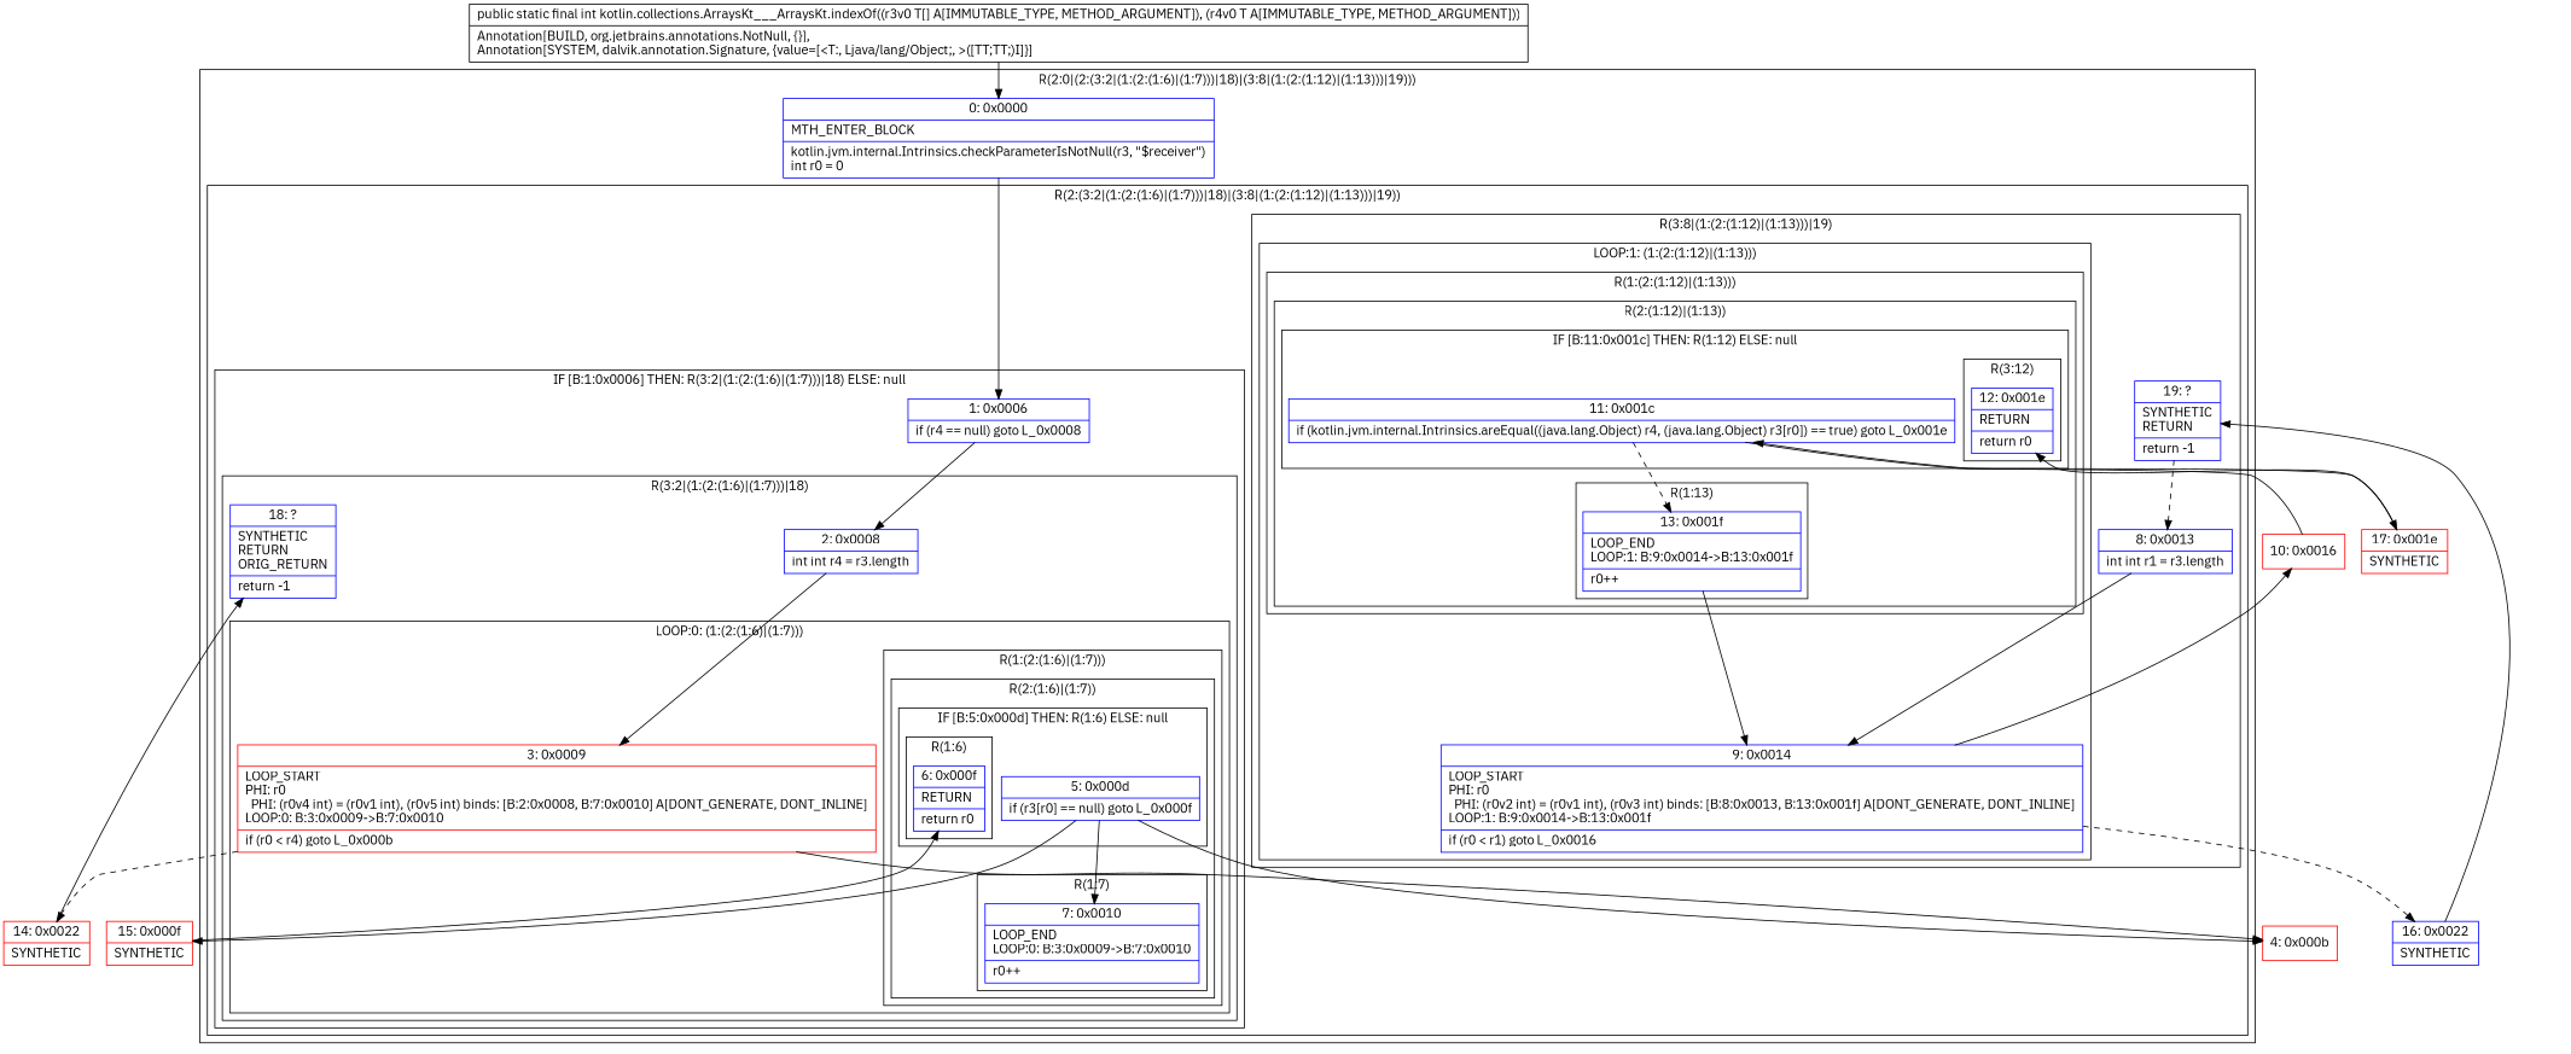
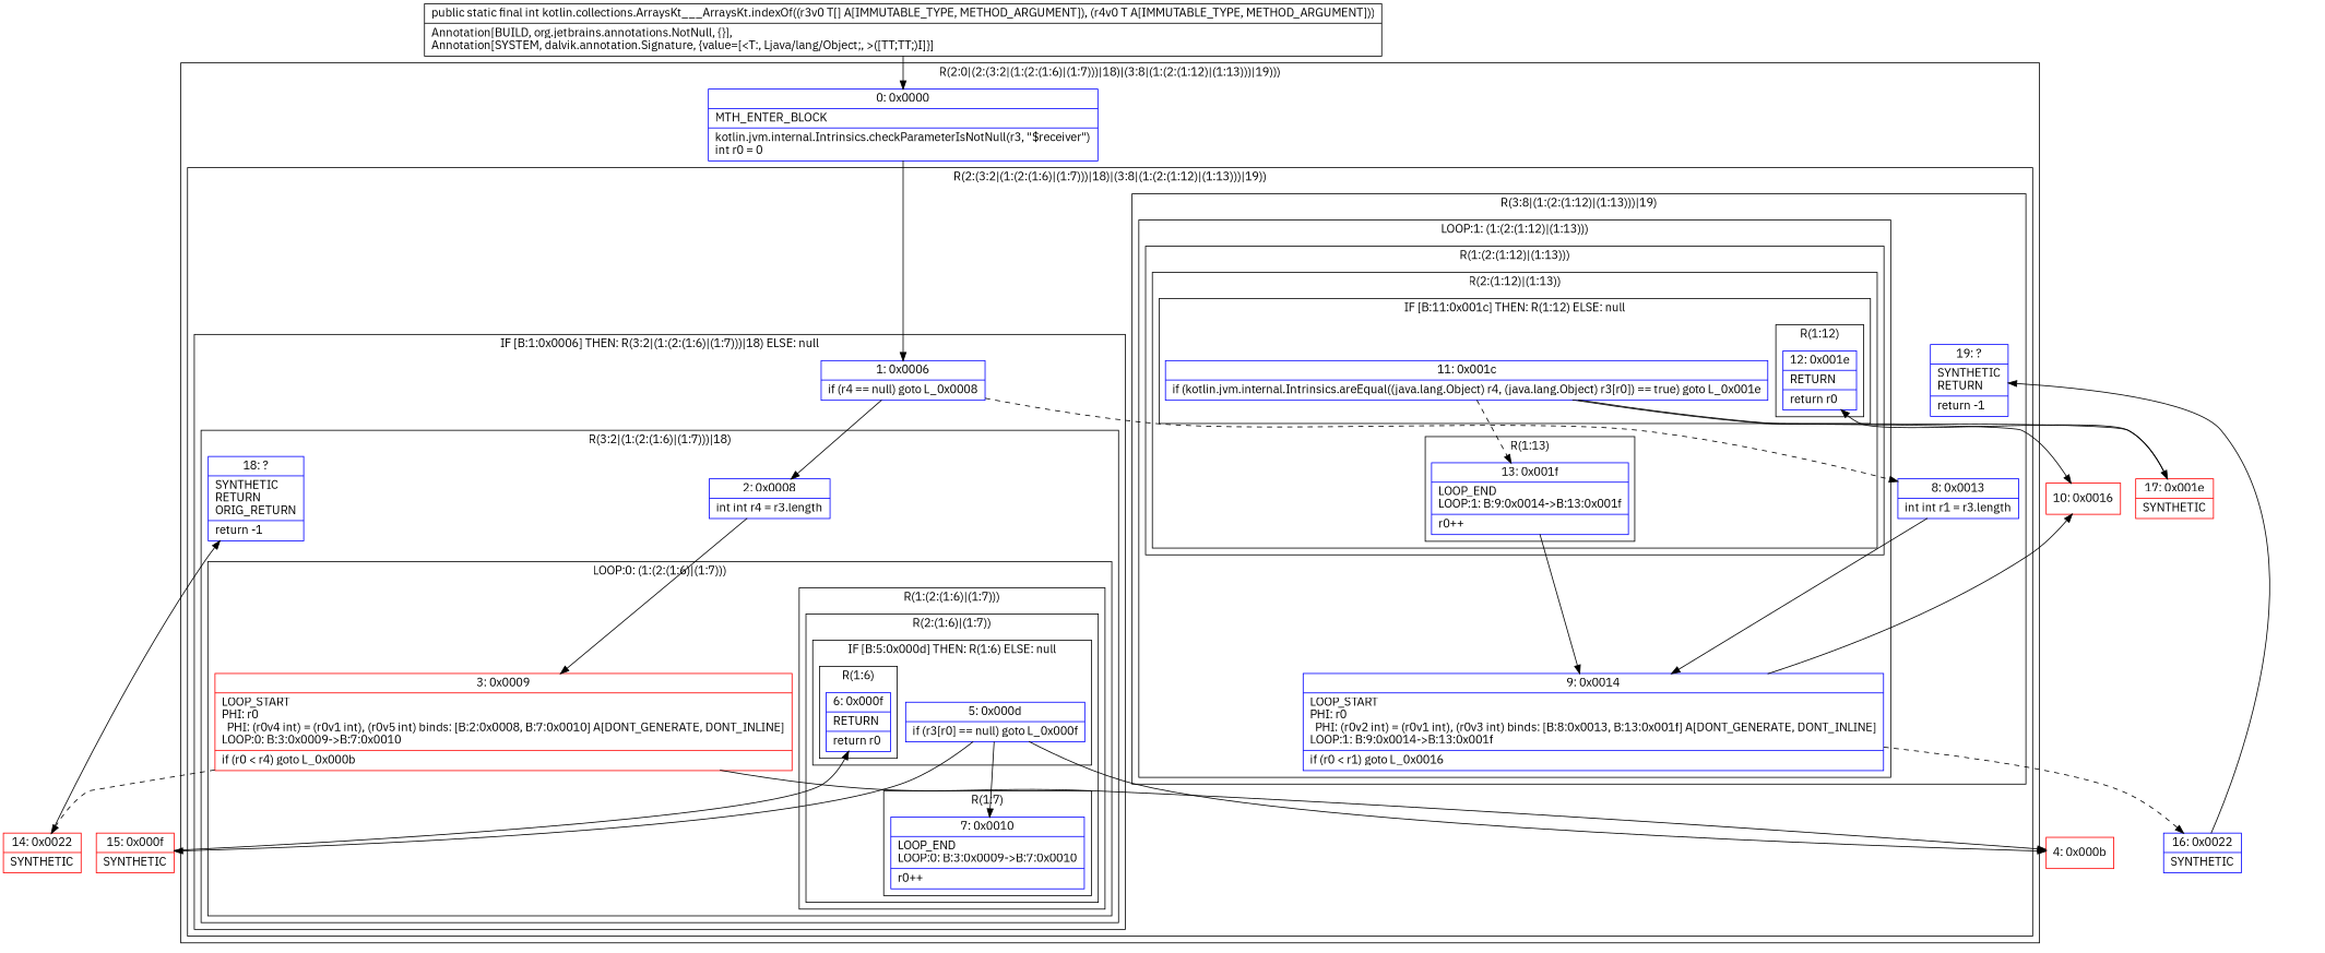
  digraph {
    fontname="IBM Plex Sans"
    node [color=blue fontname="IBM Plex Sans" shape=record]
    edge [fontname="IBM Plex Sans"]
    n1 [label="{6\:\ 0x000f|RETURN\l|return r0\l}"]
    n2 [label="{5\:\ 0x000d|if (r3[r0] == null) goto L_0x000f\l}"]
    n3 [label="{7\:\ 0x0010|LOOP_END\lLOOP:0: B:3:0x0009\-\>B:7:0x0010\l|r0++\l}"]
    n4 [color=red label="{3\:\ 0x0009|LOOP_START\lPHI: r0 \l  PHI: (r0v4 int) = (r0v1 int), (r0v5 int) binds: [B:2:0x0008, B:7:0x0010] A[DONT_GENERATE, DONT_INLINE]\lLOOP:0: B:3:0x0009\-\>B:7:0x0010\l|if (r0 \< r4) goto L_0x000b\l}"]
    n5 [label="{2\:\ 0x0008|int int r4 = r3.length\l}"]
    n6 [label="{18\:\ ?|SYNTHETIC\lRETURN\lORIG_RETURN\l|return \-1\l}"]
    n7 [label="{1\:\ 0x0006|if (r4 == null) goto L_0x0008\l}"]
    n8 [label="{12\:\ 0x001e|RETURN\l|return r0\l}"]
    n9 [label="{11\:\ 0x001c|if (kotlin.jvm.internal.Intrinsics.areEqual((java.lang.Object) r4, (java.lang.Object) r3[r0]) == true) goto L_0x001e\l}"]
    n10 [label="{13\:\ 0x001f|LOOP_END\lLOOP:1: B:9:0x0014\-\>B:13:0x001f\l|r0++\l}"]
    n11 [label="{9\:\ 0x0014|LOOP_START\lPHI: r0 \l  PHI: (r0v2 int) = (r0v1 int), (r0v3 int) binds: [B:8:0x0013, B:13:0x001f] A[DONT_GENERATE, DONT_INLINE]\lLOOP:1: B:9:0x0014\-\>B:13:0x001f\l|if (r0 \< r1) goto L_0x0016\l}"]
    n12 [label="{8\:\ 0x0013|int int r1 = r3.length\l}"]
    n13 [label="{19\:\ ?|SYNTHETIC\lRETURN\l|return \-1\l}"]
    n14 [label="{0\:\ 0x0000|MTH_ENTER_BLOCK\l|kotlin.jvm.internal.Intrinsics.checkParameterIsNotNull(r3, \"$receiver\")\lint r0 = 0\l}"]
    n15 [color=red label="{4\:\ 0x000b}"]
    n16 [color=red label="{15\:\ 0x000f|SYNTHETIC\l}"]
    n17 [color=red label="{14\:\ 0x0022|SYNTHETIC\l}"]
    n18 [color=red label="{17\:\ 0x001e|SYNTHETIC\l}"]
    n19 [color=red label="{10\:\ 0x0016}"]
    n20 [label="{16\:\ 0x0022|SYNTHETIC\l}"]
    n21 [label="{public static final int kotlin.collections.ArraysKt___ArraysKt.indexOf((r3v0 T[] A[IMMUTABLE_TYPE, METHOD_ARGUMENT]), (r4v0 T A[IMMUTABLE_TYPE, METHOD_ARGUMENT]))  | Annotation[BUILD, org.jetbrains.annotations.NotNull, \{\}], \lAnnotation[SYSTEM, dalvik.annotation.Signature, \{value=[\<T:, Ljava\/lang\/Object;, \>([TT;TT;)I]\}]\l}" color=""]
    subgraph cluster_1 {
      label="R(2:0|(2:(3:2|(1:(2:(1:6)|(1:7)))|18)|(3:8|(1:(2:(1:12)|(1:13)))|19)))"
      n14
      subgraph cluster_2 {
        label="R(2:(3:2|(1:(2:(1:6)|(1:7)))|18)|(3:8|(1:(2:(1:12)|(1:13)))|19))"
        subgraph cluster_3 {
          label="IF [B:1:0x0006] THEN: R(3:2|(1:(2:(1:6)|(1:7)))|18) ELSE: null"
          n7
          subgraph cluster_4 {
            label="R(3:2|(1:(2:(1:6)|(1:7)))|18)"
            n5
            n6
            subgraph cluster_5 {
              label="LOOP:0: (1:(2:(1:6)|(1:7)))"
              n4
              subgraph cluster_6 {
                label="R(1:(2:(1:6)|(1:7)))"
                subgraph cluster_7 {
                  label="R(2:(1:6)|(1:7))"
                  subgraph cluster_8 {
                    label="IF [B:5:0x000d] THEN: R(1:6) ELSE: null"
                    n2
                    subgraph cluster_9 {
                      label="R(1:6)"
                      n1
                    }
                  }
                  subgraph cluster_10 {
                    label="R(1:7)"
                    n3
                  }
                }
              }
            }
          }
        }
        subgraph cluster_11 {
          label="R(3:8|(1:(2:(1:12)|(1:13)))|19)"
          n12
          n13
          subgraph cluster_12 {
            label="LOOP:1: (1:(2:(1:12)|(1:13)))"
            n11
            subgraph cluster_13 {
              label="R(1:(2:(1:12)|(1:13)))"
              subgraph cluster_14 {
                label="R(2:(1:12)|(1:13))"
                subgraph cluster_15 {
                  label="IF [B:11:0x001c] THEN: R(1:12) ELSE: null"
                  n9
                  subgraph cluster_16 {
-                   label="R(3:12)"
+                   label="R(1:12)"
                    n8
                  }
                }
                subgraph cluster_17 {
                  label="R(1:13)"
                  n10
                }
              }
            }
          }
        }
      }
    }
    n2 -> n3 [style=solid]
    n2 -> n15
    n2 -> n16
    n4 -> n15
    n4 -> n17 [style=dashed]
    n5 -> n4
    n7 -> n5
-   n13 -> n12 [style=dashed]
+   n7 -> n12 [style=dashed]
    n9 -> n10 [style=dashed]
    n9 -> n18
    n10 -> n11
    n11 -> n19
    n11 -> n20 [style=dashed]
    n12 -> n11
    n14 -> n7
    n16 -> n1
    n17 -> n6
    n18 -> n8
-   n19 -> n9
+   n9 -> n19
    n20 -> n13
    n21 -> n14
  }
